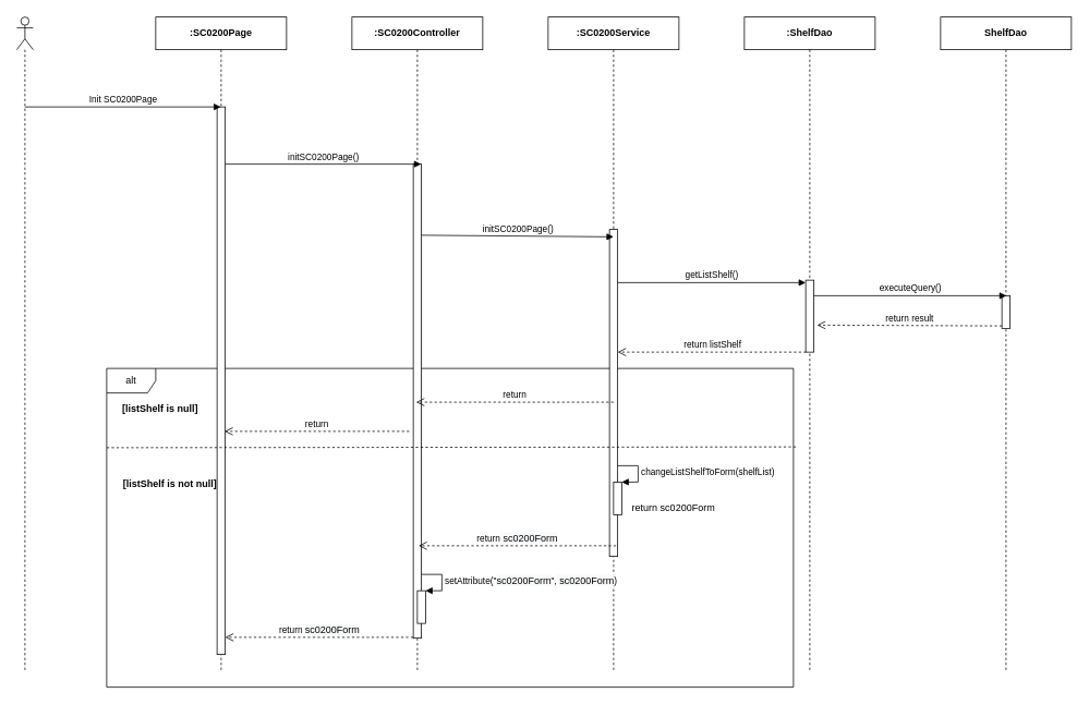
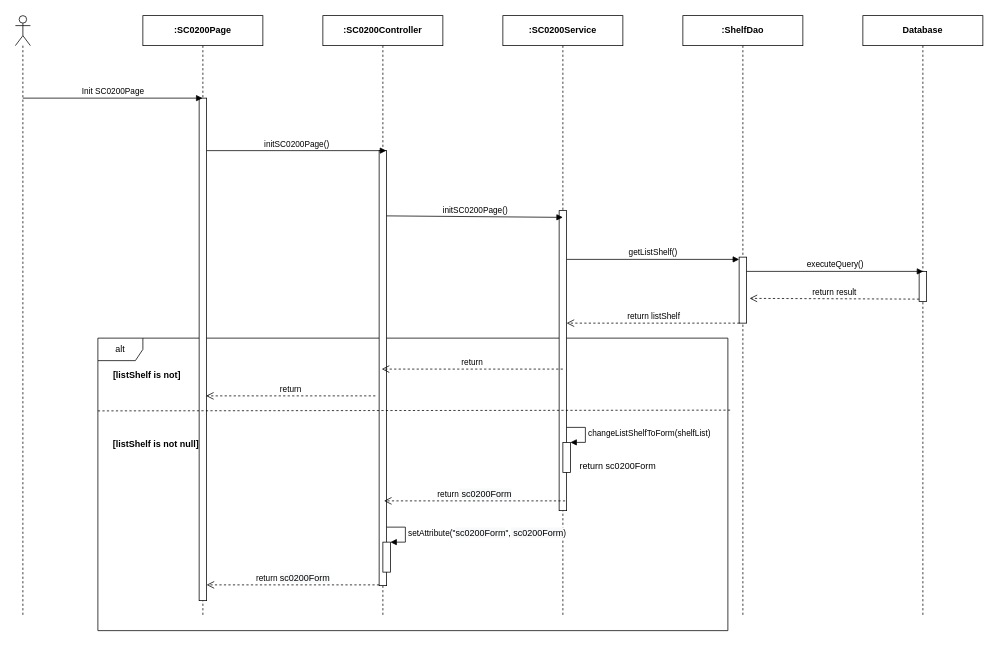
  <mxCell id="0" />
  <mxCell id="1" parent="0" />
  <mxCell id="2" value="alt" style="shape=umlFrame;whiteSpace=wrap;html=1;" parent="1" vertex="1"><mxGeometry x="130" y="450" width="840" height="390" as="geometry" /></mxCell>
  <mxCell id="3" value="" style="shape=umlLifeline;participant=umlActor;perimeter=lifelinePerimeter;whiteSpace=wrap;html=1;container=1;collapsible=0;recursiveResize=0;verticalAlign=top;spacingTop=36;outlineConnect=0;" parent="1" vertex="1"><mxGeometry x="20" y="20" width="20" height="800" as="geometry" /></mxCell>
  <mxCell id="4" value="&lt;b&gt;:SC0200Page&lt;/b&gt;" style="shape=umlLifeline;perimeter=lifelinePerimeter;whiteSpace=wrap;html=1;container=1;collapsible=0;recursiveResize=0;outlineConnect=0;" parent="1" vertex="1"><mxGeometry x="190" y="20" width="160" height="800" as="geometry" /></mxCell>
  <mxCell id="5" value="" style="html=1;points=[];perimeter=orthogonalPerimeter;" parent="4" vertex="1"><mxGeometry x="75" y="110" width="10" height="670" as="geometry" /></mxCell>
  <mxCell id="6" value="&lt;b&gt;:ShelfDao&lt;/b&gt;" style="shape=umlLifeline;perimeter=lifelinePerimeter;whiteSpace=wrap;html=1;container=1;collapsible=0;recursiveResize=0;outlineConnect=0;" parent="1" vertex="1"><mxGeometry x="910" y="20" width="160" height="800" as="geometry" /></mxCell>
  <mxCell id="7" value="" style="html=1;points=[];perimeter=orthogonalPerimeter;" parent="6" vertex="1"><mxGeometry x="75" y="322" width="10" height="88" as="geometry" /></mxCell>
  <mxCell id="8" value="getListShelf()" style="html=1;verticalAlign=bottom;endArrow=block;entryX=0;entryY=0;" parent="6" edge="1"><mxGeometry relative="1" as="geometry"><mxPoint x="-155.5" y="325" as="sourcePoint" /><mxPoint x="75" y="325" as="targetPoint" /></mxGeometry></mxCell>
  <mxCell id="9" value="return listShelf" style="html=1;verticalAlign=bottom;endArrow=open;dashed=1;endSize=8;exitX=0;exitY=0.95;" parent="6" edge="1"><mxGeometry relative="1" as="geometry"><mxPoint x="-155" y="410.0" as="targetPoint" /><mxPoint x="75.5" y="410" as="sourcePoint" /></mxGeometry></mxCell>
  <mxCell id="10" value="&lt;b&gt;:&lt;/b&gt;&lt;b&gt;SC0200&lt;/b&gt;&lt;b&gt;Service&lt;/b&gt;" style="shape=umlLifeline;perimeter=lifelinePerimeter;whiteSpace=wrap;html=1;container=1;collapsible=0;recursiveResize=0;outlineConnect=0;" parent="1" vertex="1"><mxGeometry x="670" y="20" width="160" height="800" as="geometry" /></mxCell>
  <mxCell id="11" value="" style="html=1;points=[];perimeter=orthogonalPerimeter;" parent="10" vertex="1"><mxGeometry x="75" y="260" width="10" height="400" as="geometry" /></mxCell>
  <mxCell id="12" value="&lt;b&gt;:SC0200Controller&lt;/b&gt;" style="shape=umlLifeline;perimeter=lifelinePerimeter;whiteSpace=wrap;html=1;container=1;collapsible=0;recursiveResize=0;outlineConnect=0;" parent="1" vertex="1"><mxGeometry x="430" y="20" width="160" height="800" as="geometry" /></mxCell>
  <mxCell id="13" value="" style="html=1;points=[];perimeter=orthogonalPerimeter;" parent="12" vertex="1"><mxGeometry x="75" y="180" width="10" height="580" as="geometry" /></mxCell>
  <mxCell id="14" value="Init SC0200Page" style="html=1;verticalAlign=bottom;endArrow=block;" parent="1" target="4" edge="1"><mxGeometry width="80" relative="1" as="geometry"><mxPoint x="30" y="130" as="sourcePoint" /><mxPoint x="110" y="130" as="targetPoint" /></mxGeometry></mxCell>
  <mxCell id="15" value="initSC0200Page()" style="html=1;verticalAlign=bottom;endArrow=block;" parent="1" edge="1"><mxGeometry width="80" relative="1" as="geometry"><mxPoint x="275" y="200" as="sourcePoint" /><mxPoint x="514.5" y="200" as="targetPoint" /></mxGeometry></mxCell>
  <mxCell id="16" value="initSC0200Page()" style="html=1;verticalAlign=bottom;endArrow=block;" parent="1" edge="1"><mxGeometry relative="1" as="geometry"><mxPoint x="515" y="287" as="sourcePoint" /><mxPoint x="750" y="289" as="targetPoint" /></mxGeometry></mxCell>
  <mxCell id="17" value="return&lt;span style=&quot;font-size: 12px ; background-color: rgb(248 , 249 , 250)&quot;&gt;&amp;nbsp;&lt;/span&gt;&lt;span style=&quot;font-size: 12px ; background-color: rgb(248 , 249 , 250)&quot;&gt;sc0200Form&lt;/span&gt;" style="html=1;verticalAlign=bottom;endArrow=open;dashed=1;endSize=8;" parent="1" edge="1"><mxGeometry relative="1" as="geometry"><mxPoint x="511.5" y="667" as="targetPoint" /><mxPoint x="753" y="667" as="sourcePoint" /></mxGeometry></mxCell>
  <mxCell id="18" value="return&amp;nbsp;&lt;span style=&quot;font-size: 12px ; background-color: rgb(248 , 249 , 250)&quot;&gt;sc0200Form&lt;/span&gt;" style="html=1;verticalAlign=bottom;endArrow=open;dashed=1;endSize=8;exitX=0;exitY=1;exitDx=0;exitDy=0;exitPerimeter=0;" parent="1" edge="1"><mxGeometry relative="1" as="geometry"><mxPoint x="505" y="779" as="sourcePoint" /><mxPoint x="275" y="779" as="targetPoint" /></mxGeometry></mxCell>
  <mxCell id="19" value="" style="html=1;points=[];perimeter=orthogonalPerimeter;" parent="1" vertex="1"><mxGeometry x="750" y="589" width="10" height="40" as="geometry" /></mxCell>
  <mxCell id="20" value="changeListShelfToForm(shelfList)" style="edgeStyle=orthogonalEdgeStyle;html=1;align=left;spacingLeft=2;endArrow=block;rounded=0;entryX=1;entryY=0;" parent="1" target="19" edge="1"><mxGeometry relative="1" as="geometry"><mxPoint x="755" y="569" as="sourcePoint" /><Array as="points"><mxPoint x="780" y="569" /></Array></mxGeometry></mxCell>
- <mxCell id="21" value="&lt;b&gt;ShelfDao&lt;/b&gt;" style="shape=umlLifeline;perimeter=lifelinePerimeter;whiteSpace=wrap;html=1;container=1;collapsible=0;recursiveResize=0;outlineConnect=0;" parent="1" vertex="1"><mxGeometry x="1150" y="20" width="160" height="800" as="geometry" /></mxCell>
+ <mxCell id="21" value="&lt;b&gt;Database&lt;/b&gt;" style="shape=umlLifeline;perimeter=lifelinePerimeter;whiteSpace=wrap;html=1;container=1;collapsible=0;recursiveResize=0;outlineConnect=0;" parent="1" vertex="1"><mxGeometry x="1150" y="20" width="160" height="800" as="geometry" /></mxCell>
  <mxCell id="22" value="" style="html=1;points=[];perimeter=orthogonalPerimeter;" parent="21" vertex="1"><mxGeometry x="75" y="341" width="10" height="40" as="geometry" /></mxCell>
  <mxCell id="23" value="executeQuery()" style="html=1;verticalAlign=bottom;endArrow=block;entryX=0;entryY=0;exitX=1;exitY=0.4;exitDx=0;exitDy=0;exitPerimeter=0;" parent="1" edge="1"><mxGeometry relative="1" as="geometry"><mxPoint x="995" y="361" as="sourcePoint" /><mxPoint x="1230.5" y="361" as="targetPoint" /></mxGeometry></mxCell>
  <mxCell id="24" value="return result" style="html=1;verticalAlign=bottom;endArrow=open;dashed=1;endSize=8;exitX=0;exitY=0.925;exitDx=0;exitDy=0;exitPerimeter=0;entryX=1.4;entryY=0.625;entryDx=0;entryDy=0;entryPerimeter=0;" parent="1" source="22" target="7" edge="1"><mxGeometry relative="1" as="geometry"><mxPoint x="1010" y="394" as="targetPoint" /><mxPoint x="1219.5" y="396" as="sourcePoint" /></mxGeometry></mxCell>
  <mxCell id="25" value="" style="endArrow=none;dashed=1;html=1;exitX=0;exitY=0.253;exitDx=0;exitDy=0;exitPerimeter=0;entryX=1.006;entryY=0.25;entryDx=0;entryDy=0;entryPerimeter=0;" parent="1" edge="1"><mxGeometry width="50" height="50" relative="1" as="geometry"><mxPoint x="130" y="547.02" as="sourcePoint" /><mxPoint x="975.04" y="546" as="targetPoint" /></mxGeometry></mxCell>
- <mxCell id="26" value="[listShelf is null]" style="text;html=1;align=center;verticalAlign=middle;resizable=0;points=[];autosize=1;fontStyle=1" parent="1" vertex="1"><mxGeometry x="140" y="490" width="110" height="20" as="geometry" /></mxCell>
+ <mxCell id="26" value="[listShelf is not]" style="text;html=1;align=center;verticalAlign=middle;resizable=0;points=[];autosize=1;fontStyle=1" parent="1" vertex="1"><mxGeometry x="140" y="490" width="110" height="20" as="geometry" /></mxCell>
  <mxCell id="27" value="[listShelf is not null]" style="text;html=1;align=center;verticalAlign=middle;resizable=0;points=[];autosize=1;fontStyle=1" parent="1" vertex="1"><mxGeometry x="142" y="582" width="130" height="20" as="geometry" /></mxCell>
  <mxCell id="28" value="return" style="html=1;verticalAlign=bottom;endArrow=open;dashed=1;endSize=8;" parent="1" edge="1"><mxGeometry relative="1" as="geometry"><mxPoint x="508.5" y="491.29" as="targetPoint" /><mxPoint x="750" y="491.29" as="sourcePoint" /></mxGeometry></mxCell>
  <mxCell id="29" value="return sc0200Form" style="text;html=1;align=center;verticalAlign=middle;resizable=0;points=[];autosize=1;" parent="1" vertex="1"><mxGeometry x="763" y="611" width="120" height="20" as="geometry" /></mxCell>
  <mxCell id="30" value="return" style="html=1;verticalAlign=bottom;endArrow=open;dashed=1;endSize=8;" parent="1" edge="1"><mxGeometry relative="1" as="geometry"><mxPoint x="274.25" y="527" as="targetPoint" /><mxPoint x="500" y="527" as="sourcePoint" /></mxGeometry></mxCell>
  <mxCell id="31" value="" style="html=1;points=[];perimeter=orthogonalPerimeter;" vertex="1" parent="1"><mxGeometry x="510" y="722" width="10" height="40" as="geometry" /></mxCell>
  <mxCell id="32" value="&lt;div style=&quot;text-align: center&quot;&gt;setAttribute(&quot;&lt;span style=&quot;font-size: 12px ; text-align: center ; background-color: rgb(248 , 249 , 250)&quot;&gt;sc0200Form&lt;/span&gt;&quot;,&lt;span style=&quot;font-size: 12px ; background-color: rgb(248 , 249 , 250)&quot;&gt;&amp;nbsp;sc0200Form&lt;/span&gt;)&lt;/div&gt;" style="edgeStyle=orthogonalEdgeStyle;html=1;align=left;spacingLeft=2;endArrow=block;rounded=0;entryX=1;entryY=0;" edge="1" parent="1" target="31"><mxGeometry relative="1" as="geometry"><mxPoint x="515" y="702" as="sourcePoint" /><Array as="points"><mxPoint x="540" y="702" /></Array></mxGeometry></mxCell>
